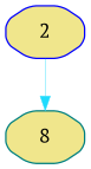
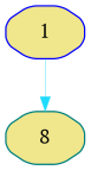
  digraph {
    fontname="PT Serif"
    node [fillcolor=khaki shape=octagon style="filled,rounded" fontname="PT Serif"]
-   1 [color=blue label=2]
+   1 [color=blue]
    8 [color=teal]
    1 -> 8 [color="#1FDBFD" style="setlinewidth(0.3)" fontname="PT Serif"]
  }
